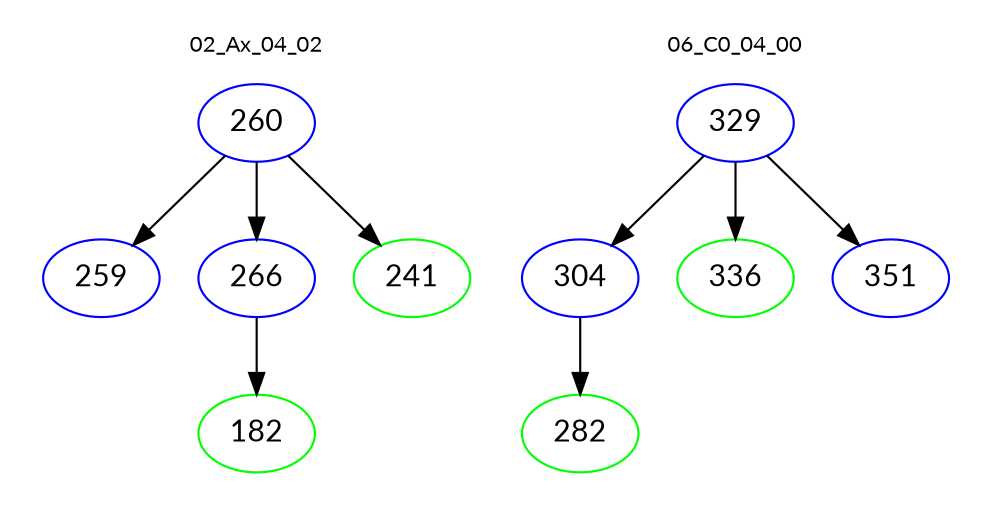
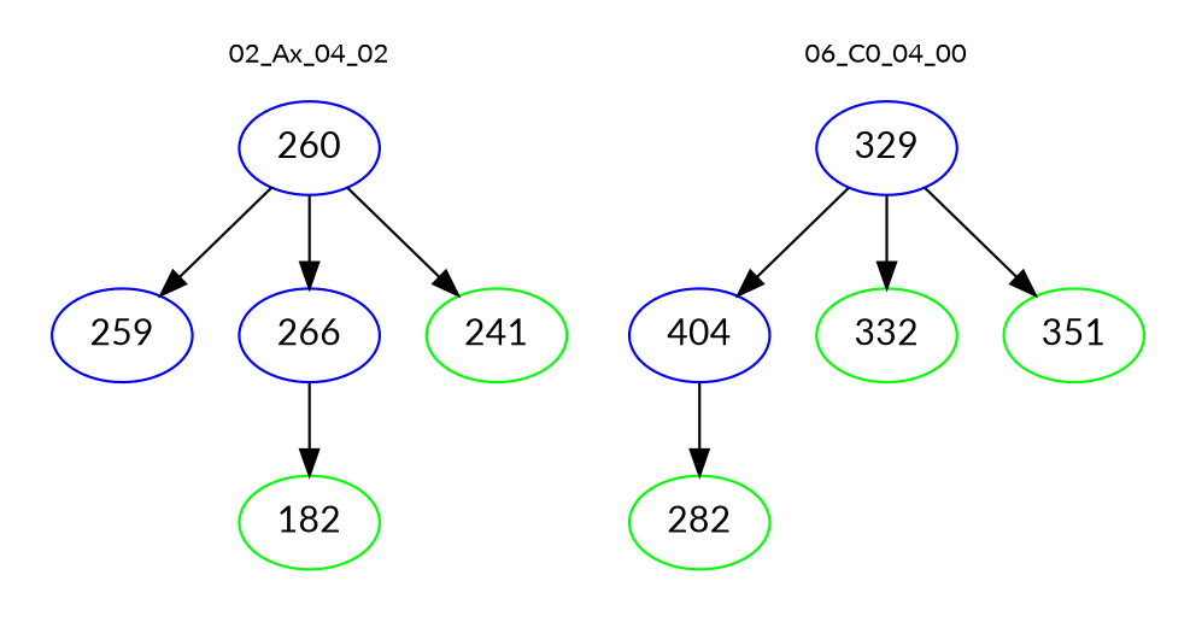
  digraph {
    fontname=Lato
    node [color=blue fontname=Lato]
    edge [color=black fontname=Lato]
    n1 [label=260]
    n2 [label=259]
    n3 [label=266]
    n4 [color=green label=241]
    n5 [color=green label=182]
    n6 [label=329]
-   n7 [label=304]
-   n8 [color=green label=336]
-   n9 [label=351]
+   n7 [label=404]
+   n8 [color=green label=332]
+   n9 [color=green label=351]
    n10 [color=green label=282]
    subgraph cluster_1 {
      color=white
      fontsize=10
      label="02_Ax_04_02"
      n1
      n2
      n3
      n4
      n5
    }
    subgraph cluster_2 {
      color=white
      fontsize=10
      label="06_C0_04_00"
      n6
      n7
      n8
      n9
      n10
    }
    n1 -> n2
    n1 -> n3
    n1 -> n4
    n3 -> n5
    n6 -> n7
    n6 -> n8
    n6 -> n9
    n7 -> n10
  }
